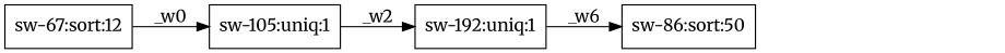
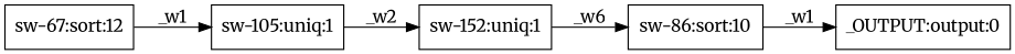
  digraph {
    fontname=Merriweather
    rankdir=LR
    node [fontname=Merriweather shape=box]
    edge [fontname=Merriweather]
-   n1 [label="sw-192:uniq:1"]
-   n2 [label="sw-86:sort:50"]
+   n1 [label="sw-152:uniq:1"]
+   n2 [label="sw-86:sort:10"]
+   n3 [label="_OUTPUT:output:0"]
    n4 [label="sw-67:sort:12"]
    n5 [label="sw-105:uniq:1"]
    n1 -> n2 [label=_w6]
-   n4 -> n5 [label=_w0]
+   n2 -> n3 [label=_w1]
+   n4 -> n5 [label=_w1]
    n5 -> n1 [label=_w2]
  }
